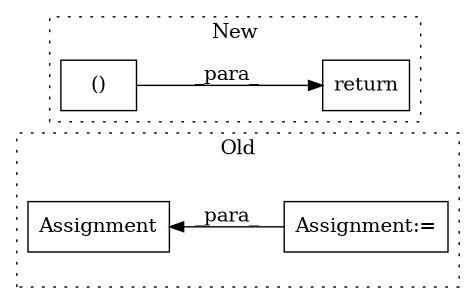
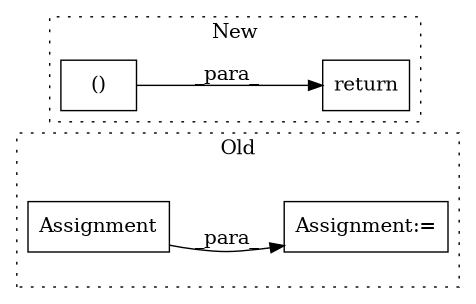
  digraph {
    rankdir=LR
    node [shape=box]
    n1 [a=32 l="10,1" label=Assignment s="1071,1082"]
    n2 [a=7 l=1 label="Assignment:=" s=1070]
    n3 [a=41 l=12 label=return s=554]
    n4 [a=106 l=44 label="()" s=566]
    subgraph cluster_1 {
      label=Old
      style=dotted
      n1
      n2
    }
    subgraph cluster_2 {
      label=New
      style=dotted
      n3
      n4
    }
-   n2 -> n1 [label=_para_]
+   n1 -> n2 [label=_para_]
    n4 -> n3 [label=_para_]
  }
